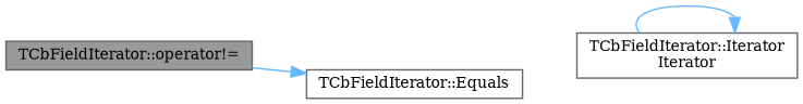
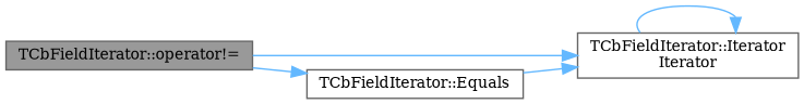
  digraph {
    fontname="DejaVu Serif"
    rankdir=LR
    node [color=grey40 fillcolor=white fontname="DejaVu Serif" fontsize=10 shape=box style=filled]
    edge [color=steelblue1 fontname="DejaVu Serif" fontsize=10 labelfontname=Helvetica labelfontsize=10 style=solid]
    n1 [color=gray40 fillcolor=grey60 fontcolor=black height=0.2 label="TCbFieldIterator::operator!=" width=0.4]
    n2 [height=0.2 label="TCbFieldIterator::Iterator\lIterator" width=0.4]
    n3 [height=0.2 label="TCbFieldIterator::Equals" width=0.4]
+   n1 -> n2
    n1 -> n3
    n2 -> n2
+   n3 -> n2
  }
